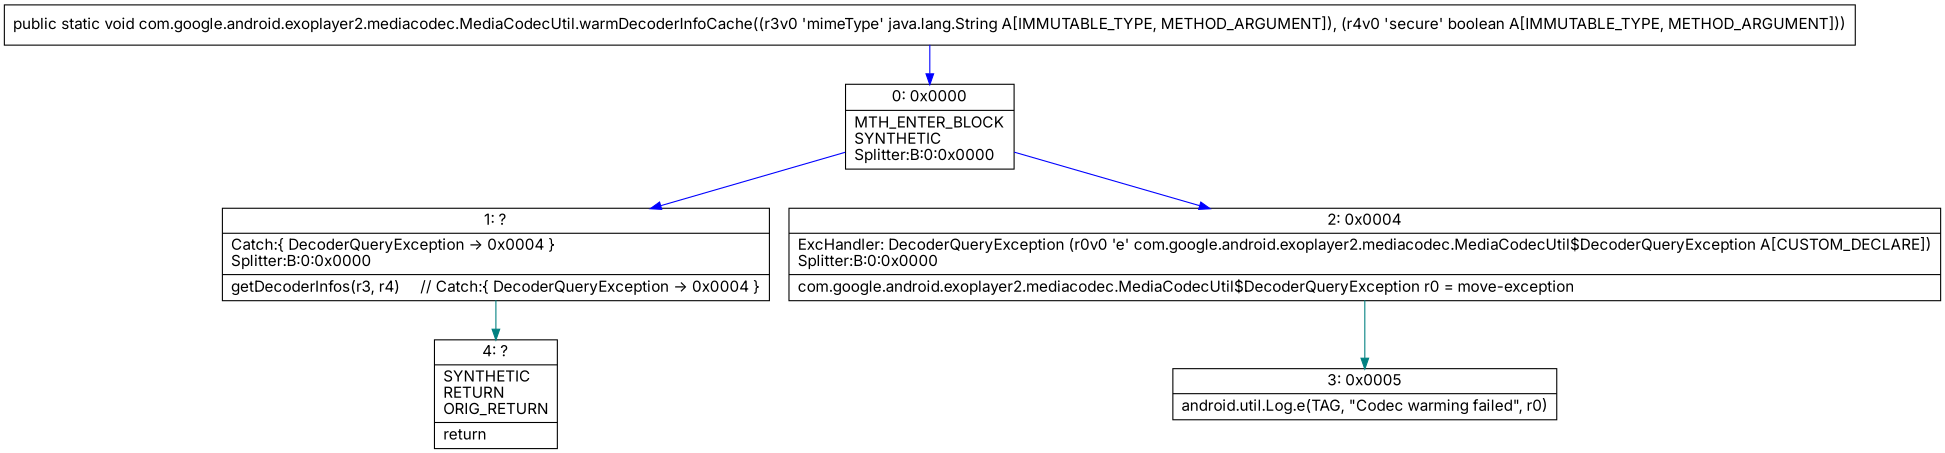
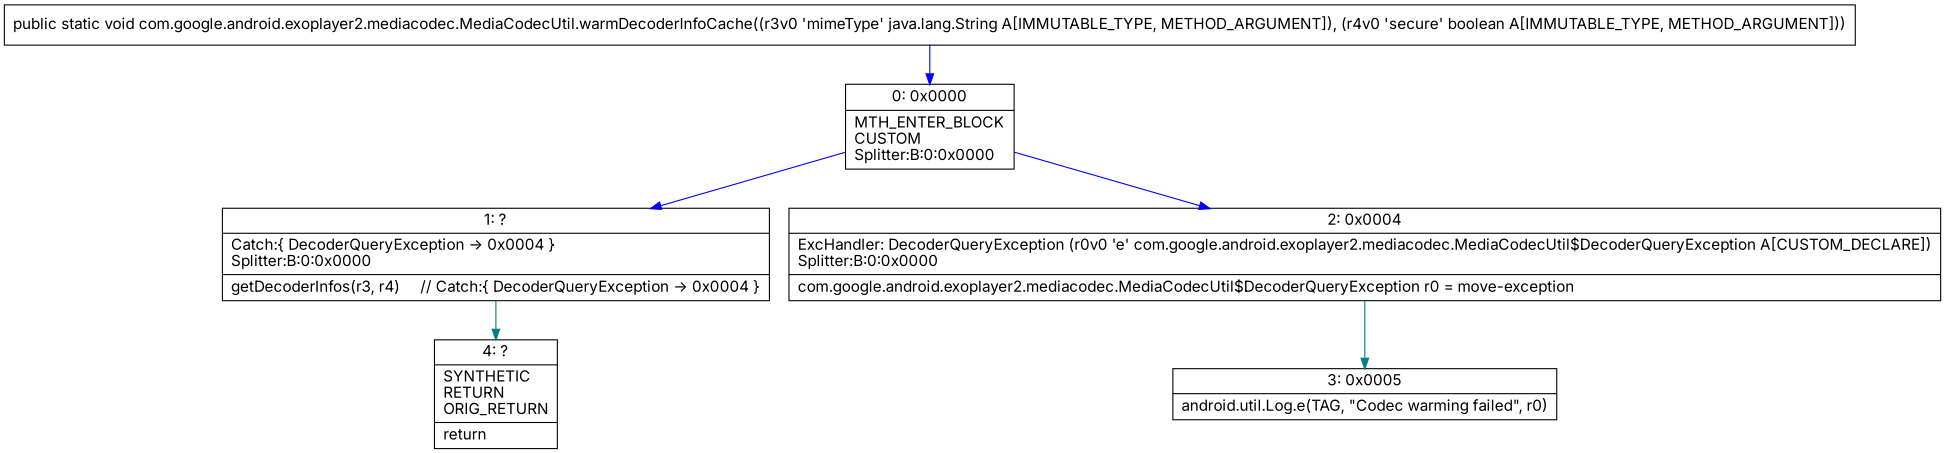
  digraph {
    fontname=Inter
    node [fontname=Inter shape=record]
    edge [color=blue fontname=Inter]
-   n1 [label="{0\:\ 0x0000|MTH_ENTER_BLOCK\lSYNTHETIC\lSplitter:B:0:0x0000\l}"]
+   n1 [label="{0\:\ 0x0000|MTH_ENTER_BLOCK\lCUSTOM\lSplitter:B:0:0x0000\l}"]
    n2 [label="{1\:\ ?|Catch:\{ DecoderQueryException \-\> 0x0004 \}\lSplitter:B:0:0x0000\l|getDecoderInfos(r3, r4)     \/\/ Catch:\{ DecoderQueryException \-\> 0x0004 \}\l}"]
    n3 [label="{2\:\ 0x0004|ExcHandler: DecoderQueryException (r0v0 'e' com.google.android.exoplayer2.mediacodec.MediaCodecUtil$DecoderQueryException A[CUSTOM_DECLARE])\lSplitter:B:0:0x0000\l|com.google.android.exoplayer2.mediacodec.MediaCodecUtil$DecoderQueryException r0 = move\-exception\l}"]
    n4 [label="{4\:\ ?|SYNTHETIC\lRETURN\lORIG_RETURN\l|return\l}"]
    n5 [label="{3\:\ 0x0005|android.util.Log.e(TAG, \"Codec warming failed\", r0)\l}"]
    n6 [label="{public static void com.google.android.exoplayer2.mediacodec.MediaCodecUtil.warmDecoderInfoCache((r3v0 'mimeType' java.lang.String A[IMMUTABLE_TYPE, METHOD_ARGUMENT]), (r4v0 'secure' boolean A[IMMUTABLE_TYPE, METHOD_ARGUMENT])) }"]
    n1 -> n2
    n1 -> n3
    n2 -> n4 [color=teal]
    n3 -> n5 [color=teal]
    n6 -> n1
  }
